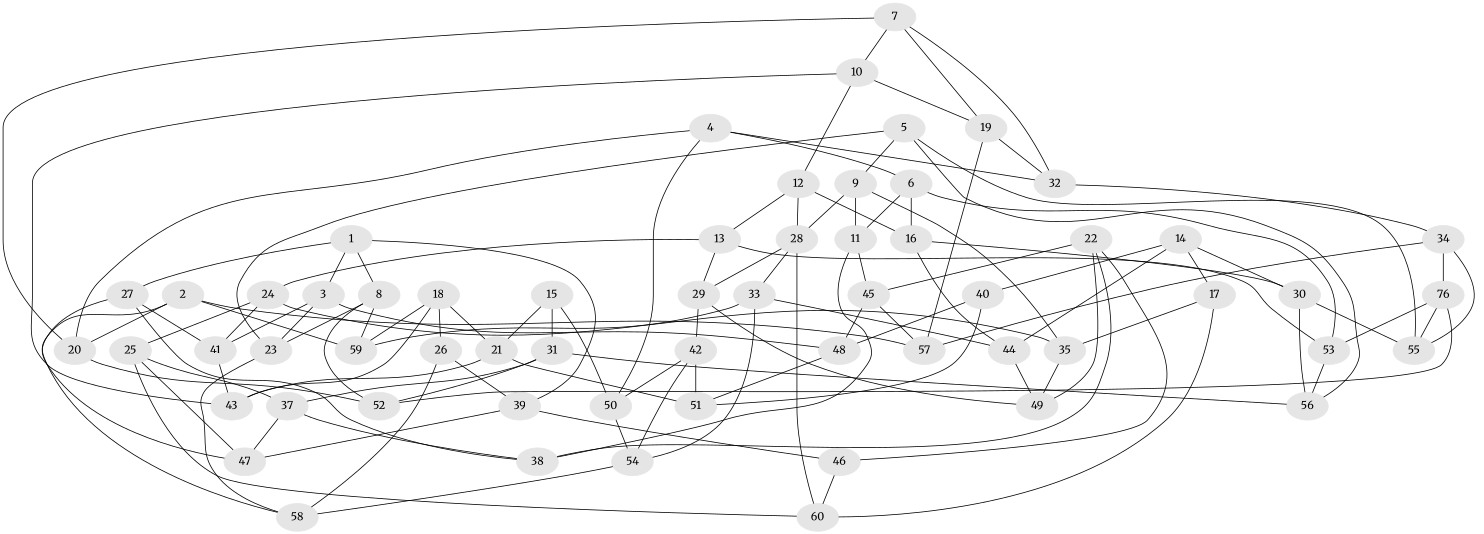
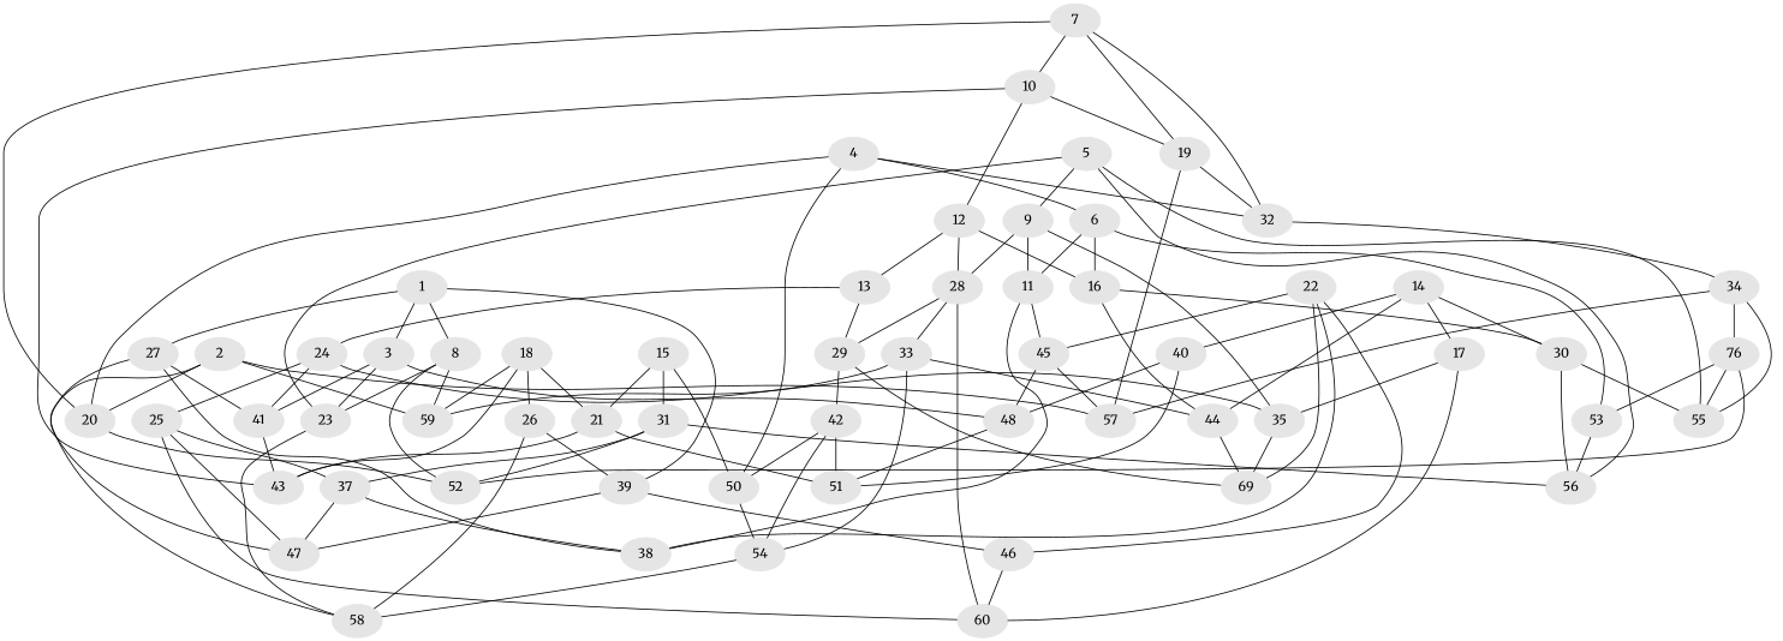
  graph {
    fontname=Merriweather
    node [color=gray90 fontname=Merriweather style=filled]
    edge [fontname=Merriweather]
    1
    3
    8
    27
    39
    23
    41
    48
    59
    52
    38
    47
    46
    2
    20
    57
    58
    43
    51
    4
    6
    32
    50
    11
    16
    53
    34
    54
    5
    9
    55
    56
    28
    35
    45
    30
    44
    7
    10
    19
    12
    29
    33
    60
-   49
+   49 [label=69]
    13
    24
    25
    42
    14
    17
    40
    15
    21
    31
    26
    37
    18
    22
    n60 [label=76]
    1 -- 3
    1 -- 8
    1 -- 27
    1 -- 39
    3 -- 23
    3 -- 41
    3 -- 48
    8 -- 23
    8 -- 59
    8 -- 52
    27 -- 41
    27 -- 38
    27 -- 47
    39 -- 47
    39 -- 46
    23 -- 58
    41 -- 43
    48 -- 51
    46 -- 60
    2 -- 59
    2 -- 20
    2 -- 57
    2 -- 58
    20 -- 52
    4 -- 20
    4 -- 6
    4 -- 32
    4 -- 50
    6 -- 11
    6 -- 16
    6 -- 53
    32 -- 34
    50 -- 54
    11 -- 38
    11 -- 45
    16 -- 30
    16 -- 44
    53 -- 56
    34 -- 57
    34 -- 55
    34 -- n60
    54 -- 58
    5 -- 23
    5 -- 9
    5 -- 55
    5 -- 56
    9 -- 11
    9 -- 28
    9 -- 35
    28 -- 29
    28 -- 33
    28 -- 60
    35 -- 49
    45 -- 48
    45 -- 57
    30 -- 55
    30 -- 56
    44 -- 49
    7 -- 20
    7 -- 32
    7 -- 10
    7 -- 19
    10 -- 43
    10 -- 19
    10 -- 12
    19 -- 57
    19 -- 32
    12 -- 16
    12 -- 28
    12 -- 13
    29 -- 49
    29 -- 42
    33 -- 59
    33 -- 54
    33 -- 44
-   13 -- 53
    13 -- 29
    13 -- 24
    24 -- 41
    24 -- 35
    24 -- 25
    25 -- 47
    25 -- 60
    25 -- 37
    42 -- 51
    42 -- 50
    42 -- 54
    14 -- 30
    14 -- 44
    14 -- 17
    14 -- 40
    17 -- 35
    17 -- 60
    40 -- 48
    40 -- 51
    15 -- 50
    15 -- 21
    15 -- 31
    21 -- 43
    21 -- 51
    31 -- 52
    31 -- 56
    31 -- 37
    26 -- 39
    26 -- 58
    37 -- 38
    37 -- 47
    18 -- 59
    18 -- 43
    18 -- 21
    18 -- 26
    22 -- 38
    22 -- 46
    22 -- 45
    22 -- 49
    n60 -- 52
    n60 -- 53
    n60 -- 55
  }
